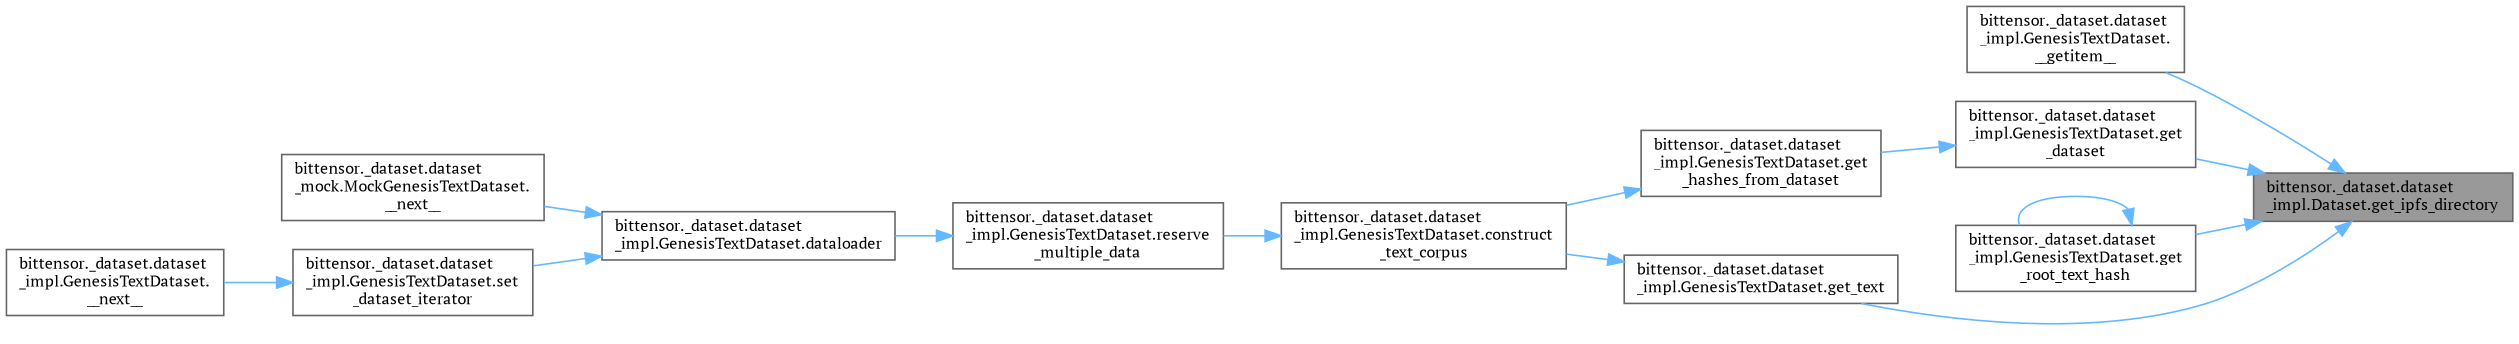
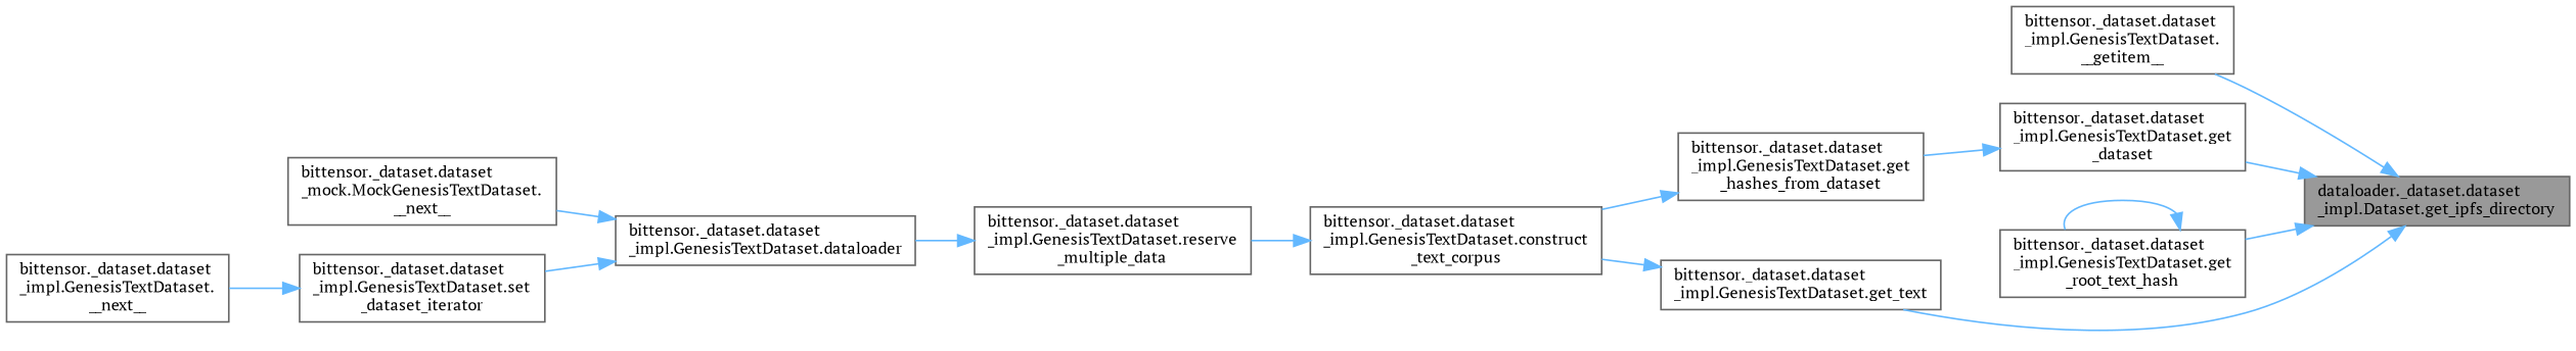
  digraph {
    rankdir=RL
    fontname="PT Serif"
    node [color=grey40 fillcolor=white fontname="PT Serif" fontsize=10 shape=box style=filled]
    edge [color=steelblue1 dir=back fontname="PT Serif" fontsize=10 labelfontname=Helvetica labelfontsize=10 style=solid]
-   n1 [color=gray40 fillcolor=grey60 fontcolor=black height=0.2 label="bittensor._dataset.dataset\l_impl.Dataset.get_ipfs_directory" width=0.4]
+   n1 [color=gray40 fillcolor=grey60 fontcolor=black height=0.2 label="dataloader._dataset.dataset\l_impl.Dataset.get_ipfs_directory" width=0.4]
    n2 [height=0.2 label="bittensor._dataset.dataset\l_impl.GenesisTextDataset.\l__getitem__" width=0.4]
    n3 [height=0.2 label="bittensor._dataset.dataset\l_impl.GenesisTextDataset.get\l_dataset" width=0.4]
    n4 [height=0.2 label="bittensor._dataset.dataset\l_impl.GenesisTextDataset.get\l_root_text_hash" width=0.4]
    n5 [height=0.2 label="bittensor._dataset.dataset\l_impl.GenesisTextDataset.get_text" width=0.4]
    n6 [height=0.2 label="bittensor._dataset.dataset\l_impl.GenesisTextDataset.get\l_hashes_from_dataset" width=0.4]
    n7 [height=0.2 label="bittensor._dataset.dataset\l_impl.GenesisTextDataset.construct\l_text_corpus" width=0.4]
    n8 [height=0.2 label="bittensor._dataset.dataset\l_impl.GenesisTextDataset.reserve\l_multiple_data" width=0.4]
    n9 [height=0.2 label="bittensor._dataset.dataset\l_impl.GenesisTextDataset.dataloader" width=0.4]
    n10 [height=0.2 label="bittensor._dataset.dataset\l_mock.MockGenesisTextDataset.\l__next__" width=0.4]
    n11 [height=0.2 label="bittensor._dataset.dataset\l_impl.GenesisTextDataset.set\l_dataset_iterator" width=0.4]
    n12 [height=0.2 label="bittensor._dataset.dataset\l_impl.GenesisTextDataset.\l__next__" width=0.4]
    n1 -> n2
    n1 -> n3
    n1 -> n4
    n1 -> n5
    n3 -> n6
    n4 -> n4
    n5 -> n7
    n6 -> n7
    n7 -> n8
    n8 -> n9
    n9 -> n10
    n9 -> n11
    n11 -> n12
  }
